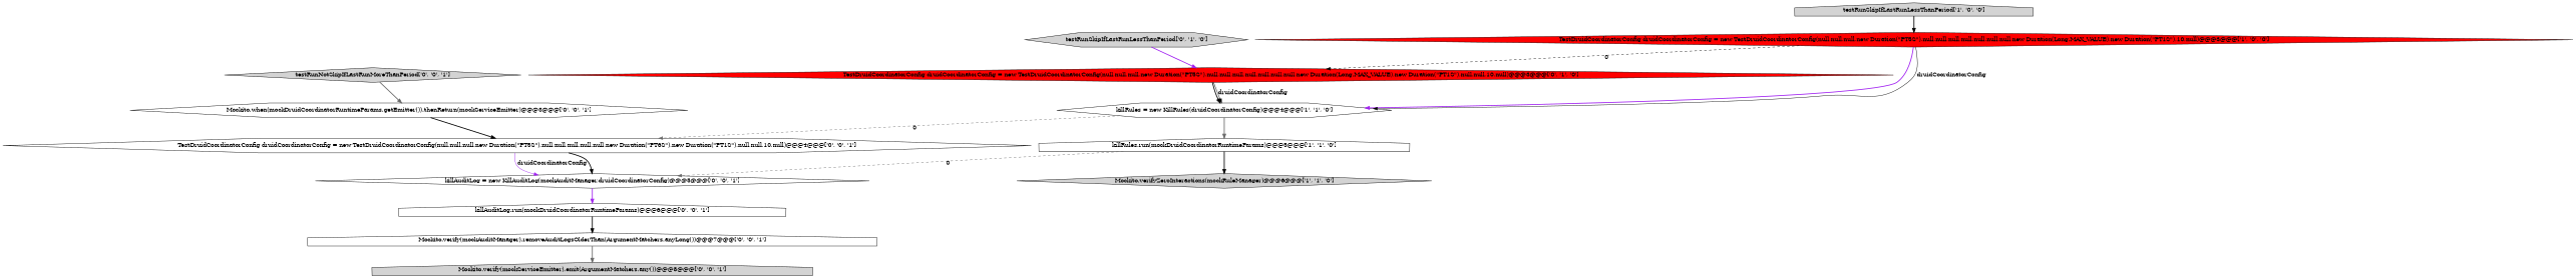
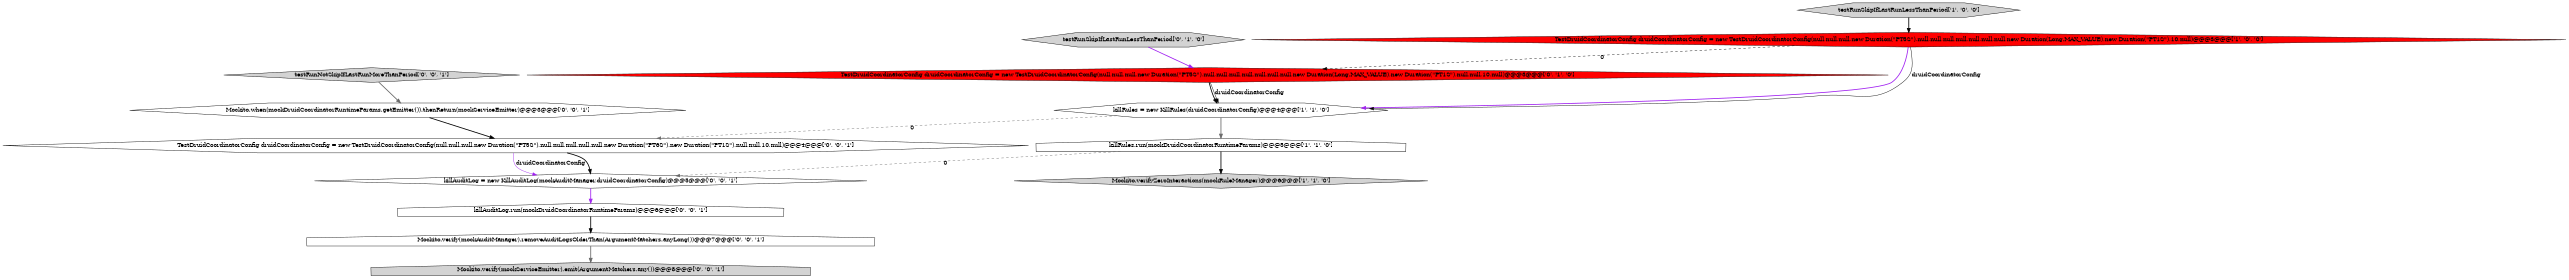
  digraph {
    node [fillcolor=white shape=house style=filled]
    edge [style=bold color=black]
    n1 [label="Mockito.verify(mockAuditManager).removeAuditLogsOlderThan(ArgumentMatchers.anyLong())@@@7@@@['0', '0', '1']"]
    n2 [fillcolor=lightgray label="Mockito.verify(mockServiceEmitter).emit(ArgumentMatchers.any())@@@8@@@['0', '0', '1']"]
    n3 [label="TestDruidCoordinatorConfig druidCoordinatorConfig = new TestDruidCoordinatorConfig(null,null,null,new Duration(\"PT5S\"),null,null,null,null,null,new Duration(\"PT6S\"),new Duration(\"PT1S\"),null,null,10,null)@@@4@@@['0', '0', '1']" shape=hexagon]
    n4 [label="killAuditLog = new KillAuditLog(mockAuditManager,druidCoordinatorConfig)@@@5@@@['0', '0', '1']" shape=diamond]
    n5 [label="Mockito.when(mockDruidCoordinatorRuntimeParams.getEmitter()).thenReturn(mockServiceEmitter)@@@3@@@['0', '0', '1']" shape=hexagon]
    n6 [fillcolor=red label="TestDruidCoordinatorConfig druidCoordinatorConfig = new TestDruidCoordinatorConfig(null,null,null,new Duration(\"PT5S\"),null,null,null,null,null,null,null,new Duration(Long.MAX_VALUE),new Duration(\"PT1S\"),10,null)@@@3@@@['1', '0', '0']" shape=diamond]
    n7 [fillcolor=red label="TestDruidCoordinatorConfig druidCoordinatorConfig = new TestDruidCoordinatorConfig(null,null,null,new Duration(\"PT5S\"),null,null,null,null,null,null,null,new Duration(Long.MAX_VALUE),new Duration(\"PT1S\"),null,null,10,null)@@@3@@@['0', '1', '0']" shape=diamond]
    n8 [label="killRules = new KillRules(druidCoordinatorConfig)@@@4@@@['1', '1', '0']" shape=hexagon]
-   n9 [fillcolor=lightgray label="testRunSkipIfLastRunLessThanPeriod['1', '0', '0']"]
+   n9 [fillcolor=lightgray label="testRunSkipIfLastRunLessThanPeriod['1', '0', '0']" shape=hexagon]
    n10 [label="killAuditLog.run(mockDruidCoordinatorRuntimeParams)@@@6@@@['0', '0', '1']"]
    n11 [label="killRules.run(mockDruidCoordinatorRuntimeParams)@@@5@@@['1', '1', '0']"]
    n12 [fillcolor=lightgray label="Mockito.verifyZeroInteractions(mockRuleManager)@@@6@@@['1', '1', '0']" shape=diamond]
    n13 [fillcolor=lightgray label="testRunNotSkipIfLastRunMoreThanPeriod['0', '0', '1']" shape=diamond]
    n14 [fillcolor=lightgray label="testRunSkipIfLastRunLessThanPeriod['0', '1', '0']" shape=hexagon]
    n1 -> n2 [color=gray40]
    n3 -> n4 [label=druidCoordinatorConfig style=solid color=purple]
    n3 -> n4
    n4 -> n10 [color=purple]
    n5 -> n3
    n6 -> n7 [label=0 style=dashed]
    n6 -> n8 [color=purple]
    n6 -> n8 [label=druidCoordinatorConfig style=solid]
    n7 -> n8
    n7 -> n8 [label=druidCoordinatorConfig style=solid]
    n8 -> n3 [label=0 style=dashed color=gray40]
    n8 -> n11 [color=gray40]
    n9 -> n6
    n10 -> n1
    n11 -> n4 [label=0 style=dashed color=gray40]
    n11 -> n12
    n13 -> n5 [color=gray40]
    n14 -> n7 [color=purple]
  }
